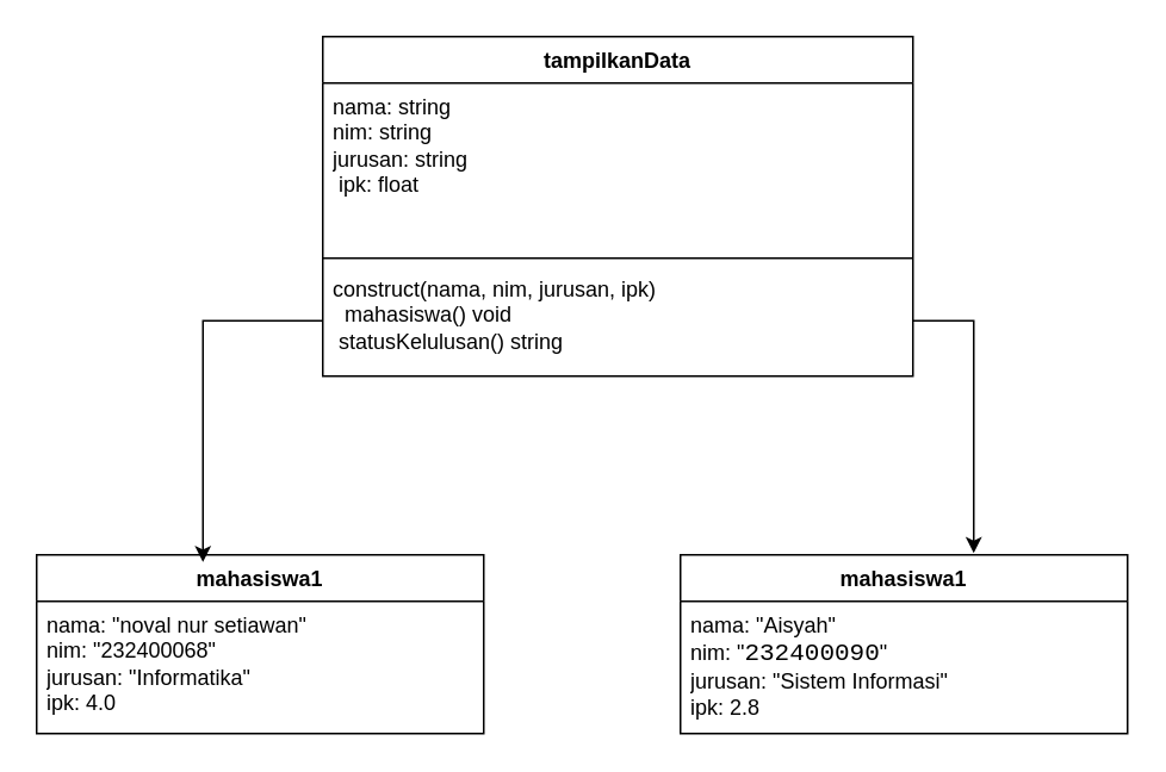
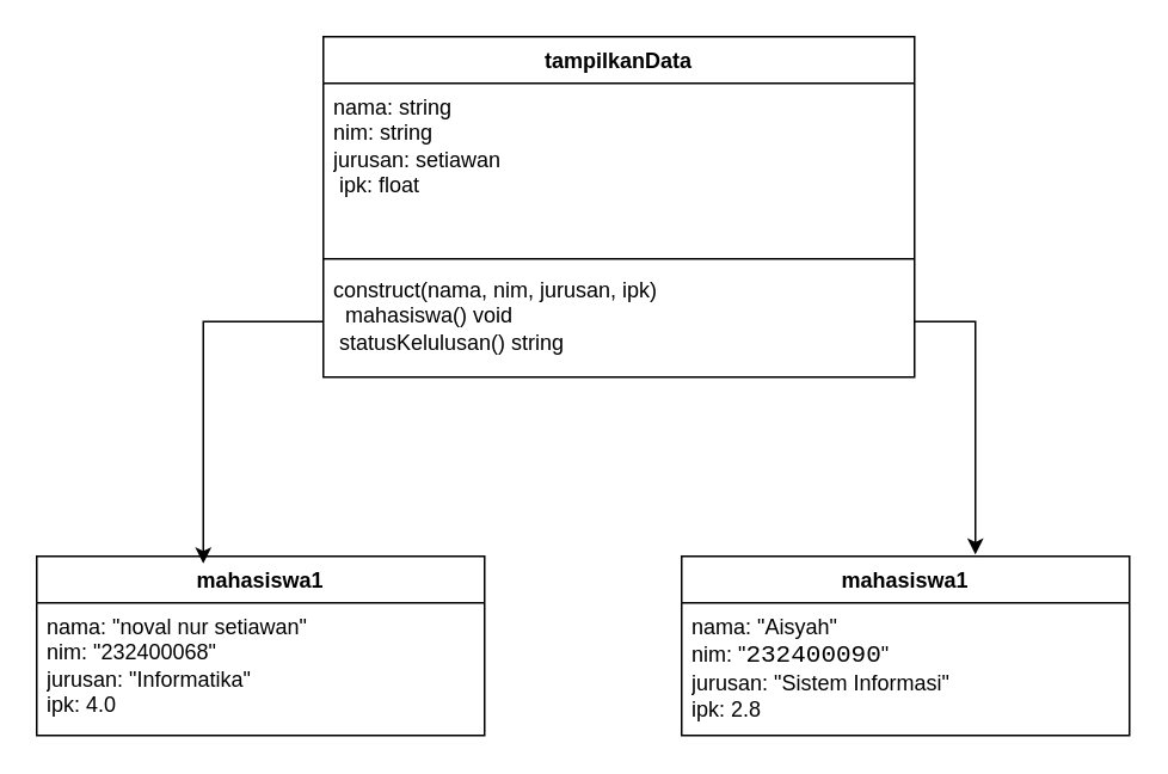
  <mxCell id="0" />
  <mxCell id="1" parent="0" />
  <mxCell id="2" value="tampilkanData" style="swimlane;fontStyle=1;align=center;verticalAlign=top;childLayout=stackLayout;horizontal=1;startSize=26;horizontalStack=0;resizeParent=1;resizeParentMax=0;resizeLast=0;collapsible=1;marginBottom=0;whiteSpace=wrap;html=1;" vertex="1" parent="1"><mxGeometry x="180" y="20" width="330" height="190" as="geometry" /></mxCell>
- <mxCell id="3" value="nama: string&amp;nbsp;&lt;div&gt;nim: string&amp;nbsp;&lt;br&gt;jurusan: string&amp;nbsp;&lt;br&gt;&amp;nbsp;ipk: float  &lt;/div&gt;" style="text;strokeColor=none;fillColor=none;align=left;verticalAlign=top;spacingLeft=4;spacingRight=4;overflow=hidden;rotatable=0;points=[[0,0.5],[1,0.5]];portConstraint=eastwest;whiteSpace=wrap;html=1;" vertex="1" parent="2"><mxGeometry y="26" width="330" height="94" as="geometry" /></mxCell>
+ <mxCell id="3" value="nama: string&amp;nbsp;&lt;div&gt;nim: string&amp;nbsp;&lt;br&gt;jurusan: setiawan&amp;nbsp;&lt;br&gt;&amp;nbsp;ipk: float  &lt;/div&gt;" style="text;strokeColor=none;fillColor=none;align=left;verticalAlign=top;spacingLeft=4;spacingRight=4;overflow=hidden;rotatable=0;points=[[0,0.5],[1,0.5]];portConstraint=eastwest;whiteSpace=wrap;html=1;" vertex="1" parent="2"><mxGeometry y="26" width="330" height="94" as="geometry" /></mxCell>
  <mxCell id="4" value="" style="line;strokeWidth=1;fillColor=none;align=left;verticalAlign=middle;spacingTop=-1;spacingLeft=3;spacingRight=3;rotatable=0;labelPosition=right;points=[];portConstraint=eastwest;strokeColor=inherit;" vertex="1" parent="2"><mxGeometry y="120" width="330" height="8" as="geometry" /></mxCell>
  <mxCell id="5" value="construct(nama, nim, jurusan, ipk)&lt;div&gt;&amp;nbsp; mahasiswa() void&lt;/div&gt;&lt;div&gt;&amp;nbsp;statusKelulusan() string&lt;/div&gt;" style="text;strokeColor=none;fillColor=none;align=left;verticalAlign=top;spacingLeft=4;spacingRight=4;overflow=hidden;rotatable=0;points=[[0,0.5],[1,0.5]];portConstraint=eastwest;whiteSpace=wrap;html=1;" vertex="1" parent="2"><mxGeometry y="128" width="330" height="62" as="geometry" /></mxCell>
  <mxCell id="6" value="mahasiswa1" style="swimlane;fontStyle=1;align=center;verticalAlign=top;childLayout=stackLayout;horizontal=1;startSize=26;horizontalStack=0;resizeParent=1;resizeParentMax=0;resizeLast=0;collapsible=1;marginBottom=0;whiteSpace=wrap;html=1;" vertex="1" parent="1"><mxGeometry x="20" y="310" width="250" height="100" as="geometry" /></mxCell>
  <mxCell id="7" value="nama: &quot;noval nur setiawan&quot;&lt;div&gt;nim: &quot;232400068&quot;&lt;br&gt;&lt;/div&gt;&lt;div&gt;jurusan: &quot;Informatika&quot;&amp;nbsp;&amp;nbsp;&lt;br&gt;&lt;/div&gt;&lt;div&gt;ipk: 4.0&amp;nbsp;&lt;br&gt;&lt;/div&gt;" style="text;strokeColor=none;fillColor=none;align=left;verticalAlign=top;spacingLeft=4;spacingRight=4;overflow=hidden;rotatable=0;points=[[0,0.5],[1,0.5]];portConstraint=eastwest;whiteSpace=wrap;html=1;" vertex="1" parent="6"><mxGeometry y="26" width="250" height="74" as="geometry" /></mxCell>
  <mxCell id="8" value="mahasiswa1" style="swimlane;fontStyle=1;align=center;verticalAlign=top;childLayout=stackLayout;horizontal=1;startSize=26;horizontalStack=0;resizeParent=1;resizeParentMax=0;resizeLast=0;collapsible=1;marginBottom=0;whiteSpace=wrap;html=1;" vertex="1" parent="1"><mxGeometry x="380" y="310" width="250" height="100" as="geometry" /></mxCell>
  <mxCell id="9" value="nama: &quot;Aisyah&quot;&lt;div&gt;nim: &quot;&lt;span style=&quot;font-family: Consolas, &amp;quot;Courier New&amp;quot;, monospace; font-size: 14px; white-space: pre; background-color: rgb(255, 255, 255);&quot;&gt;232400090&lt;/span&gt;&lt;span style=&quot;background-color: initial;&quot;&gt;&quot;&lt;/span&gt;&lt;br&gt;&lt;/div&gt;&lt;div&gt;jurusan: &quot;Sistem Informasi&quot;&amp;nbsp;&amp;nbsp;&lt;br&gt;&lt;/div&gt;&lt;div&gt;ipk: 2.8&lt;br&gt;&lt;/div&gt;" style="text;strokeColor=none;fillColor=none;align=left;verticalAlign=top;spacingLeft=4;spacingRight=4;overflow=hidden;rotatable=0;points=[[0,0.5],[1,0.5]];portConstraint=eastwest;whiteSpace=wrap;html=1;" vertex="1" parent="8"><mxGeometry y="26" width="250" height="74" as="geometry" /></mxCell>
  <mxCell id="10" style="edgeStyle=orthogonalEdgeStyle;rounded=0;orthogonalLoop=1;jettySize=auto;html=1;entryX=0.372;entryY=0.04;entryDx=0;entryDy=0;entryPerimeter=0;" edge="1" parent="1" source="5" target="6"><mxGeometry relative="1" as="geometry" /></mxCell>
  <mxCell id="11" style="edgeStyle=orthogonalEdgeStyle;rounded=0;orthogonalLoop=1;jettySize=auto;html=1;entryX=0.656;entryY=-0.01;entryDx=0;entryDy=0;entryPerimeter=0;" edge="1" parent="1" source="5" target="8"><mxGeometry relative="1" as="geometry" /></mxCell>
